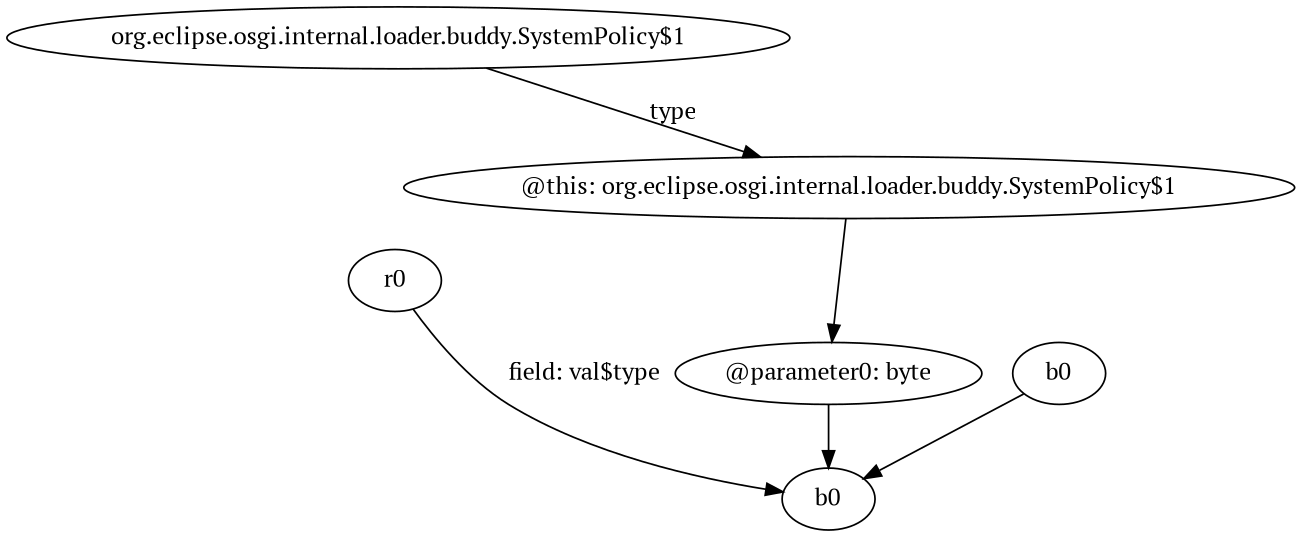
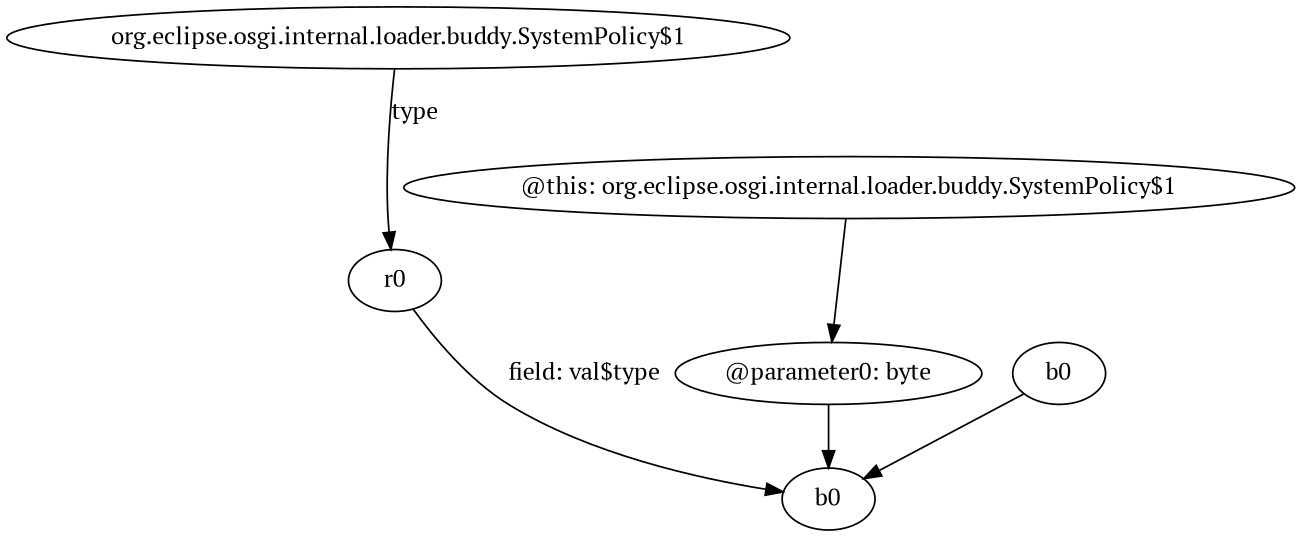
  digraph {
    fontname="PT Serif"
    node [fontname="PT Serif"]
    edge [fontname="PT Serif"]
    n1 [label="org.eclipse.osgi.internal.loader.buddy.SystemPolicy$1"]
    n2 [label=r0]
    n3 [label=b0]
    n4 [label=b0]
    n5 [label="@this: org.eclipse.osgi.internal.loader.buddy.SystemPolicy$1"]
    n6 [label="@parameter0: byte"]
-   n1 -> n5 [label=type]
+   n1 -> n2 [label=type]
    n2 -> n3 [label="field: val$type"]
    n4 -> n3
    n5 -> n6
    n6 -> n3
  }
